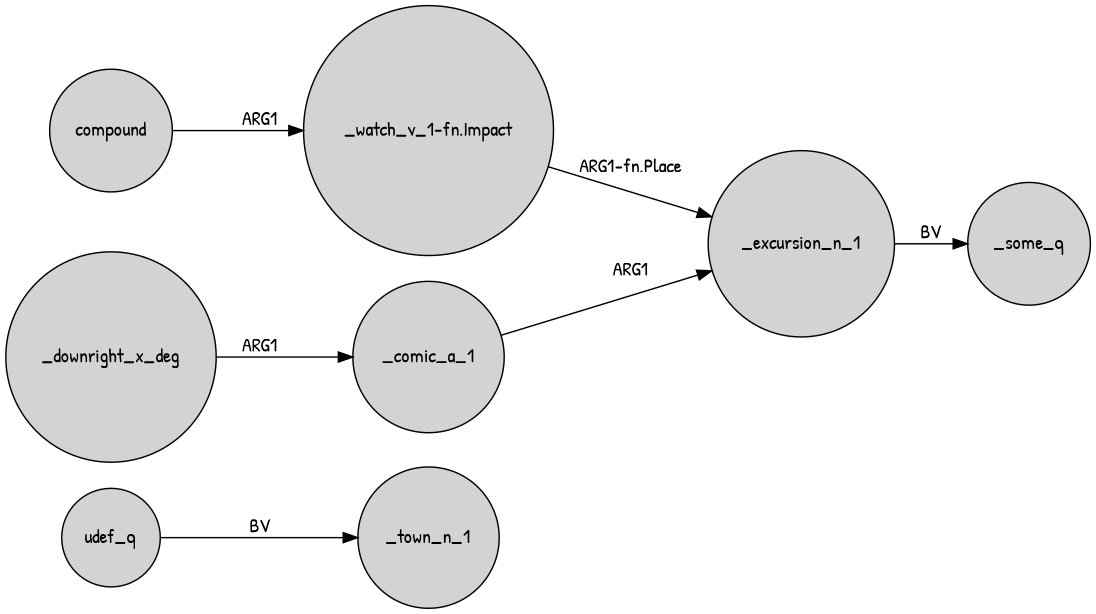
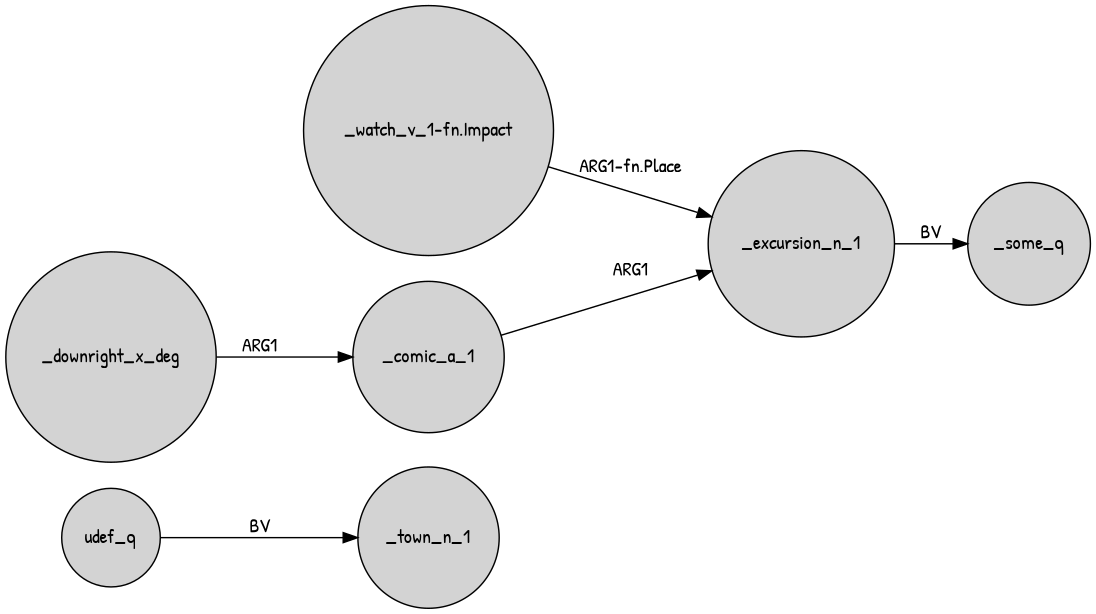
  digraph {
    fontname="Patrick Hand"
    rankdir=LR
    node [fontname="Patrick Hand" shape=circle style=filled]
    edge [fontname="Patrick Hand"]
    udef_q
    _town_n_1
    _comic_a_1
    _excursion_n_1
    _some_q
-   compound
    "_watch_v_1-fn.Impact"
    _downright_x_deg
    udef_q -> _town_n_1 [label=BV]
    _comic_a_1 -> _excursion_n_1 [label=ARG1]
    _excursion_n_1 -> _some_q [label=BV]
-   compound -> "_watch_v_1-fn.Impact" [label=ARG1]
    "_watch_v_1-fn.Impact" -> _excursion_n_1 [label="ARG1-fn.Place"]
    _downright_x_deg -> _comic_a_1 [label=ARG1]
  }
